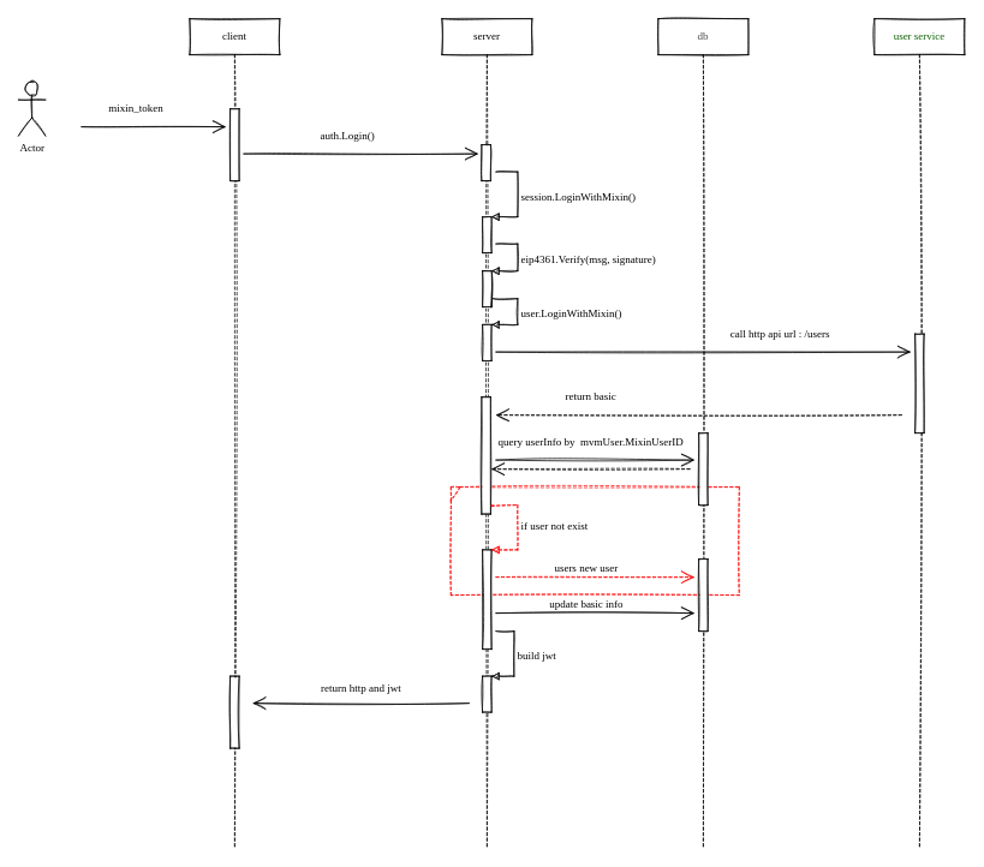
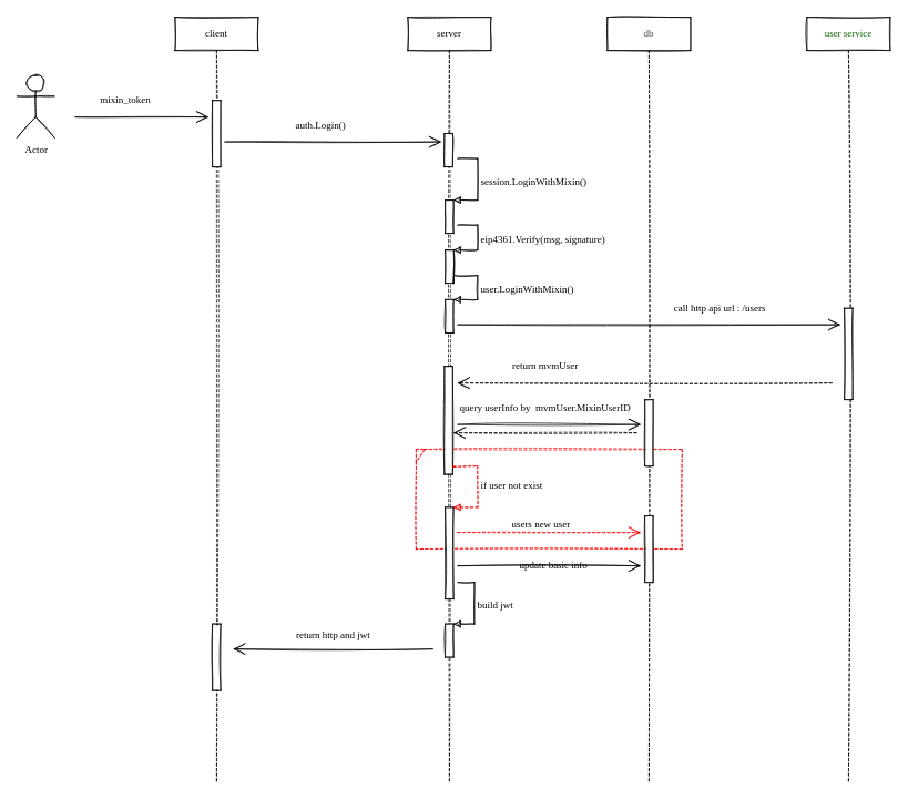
  <mxCell id="0" />
  <mxCell id="1" parent="0" />
  <mxCell id="2" value="" style="shape=umlFrame;whiteSpace=wrap;html=1;sketch=1;fontFamily=Comic Sans MS;fontSize=12;dashed=1;strokeColor=#FF0000;width=10;height=15;" parent="1" vertex="1"><mxGeometry x="500" y="540" width="320" height="120" as="geometry" /></mxCell>
  <mxCell id="3" value="client" style="shape=umlLifeline;perimeter=lifelinePerimeter;whiteSpace=wrap;html=1;container=1;collapsible=0;recursiveResize=0;outlineConnect=0;sketch=1;fontFamily=Comic Sans MS;" parent="1" vertex="1"><mxGeometry x="210" y="20" width="100" height="920" as="geometry" /></mxCell>
  <mxCell id="4" value="" style="html=1;points=[];perimeter=orthogonalPerimeter;sketch=1;fontFamily=Comic Sans MS;fontSize=12;" parent="3" vertex="1"><mxGeometry x="45" y="100" width="10" height="80" as="geometry" /></mxCell>
  <mxCell id="5" value="" style="html=1;points=[];perimeter=orthogonalPerimeter;sketch=1;fontFamily=Comic Sans MS;fontSize=12;strokeColor=#000000;" parent="3" vertex="1"><mxGeometry x="45" y="730" width="10" height="80" as="geometry" /></mxCell>
  <mxCell id="6" value="server" style="shape=umlLifeline;perimeter=lifelinePerimeter;whiteSpace=wrap;html=1;container=1;collapsible=0;recursiveResize=0;outlineConnect=0;sketch=1;fontFamily=Comic Sans MS;" parent="1" vertex="1"><mxGeometry x="490" y="20" width="100" height="920" as="geometry" /></mxCell>
  <mxCell id="7" value="" style="html=1;points=[];perimeter=orthogonalPerimeter;sketch=1;fontFamily=Comic Sans MS;fontSize=12;" parent="6" vertex="1"><mxGeometry x="44" y="140" width="10" height="40" as="geometry" /></mxCell>
  <mxCell id="8" value="" style="html=1;points=[];perimeter=orthogonalPerimeter;sketch=1;fontFamily=Comic Sans MS;fontSize=12;" parent="6" vertex="1"><mxGeometry x="45" y="280" width="10" height="40" as="geometry" /></mxCell>
  <mxCell id="9" value="eip4361.Verify(msg, signature)" style="edgeStyle=orthogonalEdgeStyle;html=1;align=left;spacingLeft=2;endArrow=block;rounded=0;entryX=1;entryY=0;sketch=1;fontFamily=Comic Sans MS;fontSize=12;" parent="6" target="8" edge="1"><mxGeometry x="0.013" relative="1" as="geometry"><mxPoint x="60" y="250" as="sourcePoint" /><Array as="points"><mxPoint x="60" y="250" /><mxPoint x="84" y="250" /><mxPoint x="84" y="280" /></Array><mxPoint as="offset" /></mxGeometry></mxCell>
  <mxCell id="10" value="" style="html=1;points=[];perimeter=orthogonalPerimeter;sketch=1;fontFamily=Comic Sans MS;fontSize=12;" parent="6" vertex="1"><mxGeometry x="45" y="339.68" width="10" height="40" as="geometry" /></mxCell>
  <mxCell id="11" value="user.LoginWithMixin()" style="edgeStyle=orthogonalEdgeStyle;html=1;align=left;spacingLeft=2;endArrow=block;rounded=0;entryX=1;entryY=0;sketch=1;fontFamily=Comic Sans MS;fontSize=12;exitX=1.18;exitY=0.77;exitDx=0;exitDy=0;exitPerimeter=0;" parent="6" source="8" target="10" edge="1"><mxGeometry x="0.013" relative="1" as="geometry"><mxPoint x="55" y="270.0" as="sourcePoint" /><Array as="points"><mxPoint x="84" y="311" /><mxPoint x="84" y="340" /></Array><mxPoint as="offset" /></mxGeometry></mxCell>
  <mxCell id="12" value="" style="html=1;points=[];perimeter=orthogonalPerimeter;sketch=1;fontFamily=Comic Sans MS;fontSize=12;" parent="6" vertex="1"><mxGeometry x="44" y="420" width="10" height="130" as="geometry" /></mxCell>
  <mxCell id="13" value="" style="html=1;points=[];perimeter=orthogonalPerimeter;sketch=1;fontFamily=Comic Sans MS;fontSize=12;" parent="6" vertex="1"><mxGeometry x="45" y="589.68" width="10" height="110.32" as="geometry" /></mxCell>
  <mxCell id="14" value="if user not exist" style="edgeStyle=orthogonalEdgeStyle;html=1;align=left;spacingLeft=2;endArrow=block;rounded=0;entryX=1;entryY=0;sketch=1;fontFamily=Comic Sans MS;fontSize=12;exitX=1.18;exitY=0.77;exitDx=0;exitDy=0;exitPerimeter=0;dashed=1;strokeColor=#FF0000;" parent="6" target="13" edge="1"><mxGeometry x="0.013" relative="1" as="geometry"><mxPoint x="56.8" y="540.8" as="sourcePoint" /><Array as="points"><mxPoint x="55" y="541" /><mxPoint x="84" y="540" /><mxPoint x="84" y="590" /></Array><mxPoint as="offset" /></mxGeometry></mxCell>
  <mxCell id="15" value="" style="html=1;points=[];perimeter=orthogonalPerimeter;sketch=1;fontFamily=Comic Sans MS;fontSize=12;strokeColor=#000000;" parent="6" vertex="1"><mxGeometry x="45" y="730" width="10" height="40" as="geometry" /></mxCell>
  <mxCell id="16" value="build jwt" style="edgeStyle=orthogonalEdgeStyle;html=1;align=left;spacingLeft=2;endArrow=block;rounded=0;entryX=1;entryY=0;sketch=1;fontFamily=Comic Sans MS;fontSize=12;strokeColor=#000000;" parent="6" target="15" edge="1"><mxGeometry relative="1" as="geometry"><mxPoint x="60" y="680" as="sourcePoint" /><Array as="points"><mxPoint x="60" y="680" /><mxPoint x="80" y="680" /><mxPoint x="80" y="730" /></Array></mxGeometry></mxCell>
  <mxCell id="17" value="" style="html=1;points=[];perimeter=orthogonalPerimeter;sketch=1;fontFamily=Comic Sans MS;fontSize=12;" vertex="1" parent="6"><mxGeometry x="45" y="280" width="10" height="40" as="geometry" /></mxCell>
  <mxCell id="18" value="session.LoginWithMixin()" style="edgeStyle=orthogonalEdgeStyle;html=1;align=left;spacingLeft=2;endArrow=block;rounded=0;entryX=1;entryY=0;sketch=1;fontFamily=Comic Sans MS;fontSize=12;" edge="1" parent="6"><mxGeometry x="0.013" relative="1" as="geometry"><mxPoint x="60" y="170" as="sourcePoint" /><Array as="points"><mxPoint x="60" y="170" /><mxPoint x="84" y="170" /><mxPoint x="84" y="220" /></Array><mxPoint as="offset" /><mxPoint x="55" y="220" as="targetPoint" /></mxGeometry></mxCell>
  <mxCell id="19" value="" style="html=1;points=[];perimeter=orthogonalPerimeter;sketch=1;fontFamily=Comic Sans MS;fontSize=12;" vertex="1" parent="6"><mxGeometry x="45" y="220" width="10" height="40" as="geometry" /></mxCell>
  <mxCell id="20" value="&lt;span style=&quot;color: rgba(60 , 60 , 67 , 0.92) ; text-align: left ; background-color: rgb(255 , 255 , 255)&quot;&gt;&lt;font style=&quot;font-size: 12px&quot;&gt;db&lt;/font&gt;&lt;/span&gt;" style="shape=umlLifeline;perimeter=lifelinePerimeter;whiteSpace=wrap;html=1;container=1;collapsible=0;recursiveResize=0;outlineConnect=0;sketch=1;fontFamily=Comic Sans MS;" parent="1" vertex="1"><mxGeometry x="730" y="20" width="100" height="920" as="geometry" /></mxCell>
  <mxCell id="21" value="" style="html=1;points=[];perimeter=orthogonalPerimeter;sketch=1;fontFamily=Comic Sans MS;fontSize=12;" parent="20" vertex="1"><mxGeometry x="45" y="460" width="10" height="80" as="geometry" /></mxCell>
  <mxCell id="22" value="" style="html=1;points=[];perimeter=orthogonalPerimeter;sketch=1;fontFamily=Comic Sans MS;fontSize=12;" parent="20" vertex="1"><mxGeometry x="45" y="600.0" width="10" height="80" as="geometry" /></mxCell>
- <mxCell id="23" value="Actor" style="shape=umlActor;verticalLabelPosition=bottom;verticalAlign=top;html=1;sketch=1;fontFamily=Comic Sans MS;fontSize=12;" parent="1" vertex="1"><mxGeometry x="20" y="90" width="30" height="60" as="geometry" /></mxCell>
+ <mxCell id="23" value="Actor" style="shape=umlActor;verticalLabelPosition=bottom;verticalAlign=top;html=1;sketch=1;fontFamily=Comic Sans MS;fontSize=12;" parent="1" vertex="1"><mxGeometry x="20" y="90" width="45" height="75" as="geometry" /></mxCell>
  <mxCell id="24" value="&lt;div style=&quot;text-align: left&quot;&gt;&lt;font color=&quot;rgba(60, 60, 67, 0.922)&quot;&gt;&lt;span style=&quot;background-color: rgb(255 , 255 , 255)&quot;&gt;user service&lt;/span&gt;&lt;/font&gt;&lt;/div&gt;" style="shape=umlLifeline;perimeter=lifelinePerimeter;whiteSpace=wrap;html=1;container=1;collapsible=0;recursiveResize=0;outlineConnect=0;sketch=1;fontFamily=Comic Sans MS;" parent="1" vertex="1"><mxGeometry x="970" y="20" width="100" height="920" as="geometry" /></mxCell>
  <mxCell id="25" value="" style="html=1;points=[];perimeter=orthogonalPerimeter;sketch=1;fontFamily=Comic Sans MS;fontSize=12;" parent="24" vertex="1"><mxGeometry x="45" y="350" width="10" height="110" as="geometry" /></mxCell>
  <mxCell id="26" value="" style="endArrow=open;endFill=1;endSize=12;html=1;rounded=0;fontFamily=Comic Sans MS;fontSize=12;sketch=1;" parent="1" edge="1"><mxGeometry width="160" relative="1" as="geometry"><mxPoint x="90" y="140" as="sourcePoint" /><mxPoint x="250" y="140" as="targetPoint" /></mxGeometry></mxCell>
  <mxCell id="27" value="mixin_token" style="text;html=1;resizable=0;autosize=1;align=center;verticalAlign=middle;points=[];fillColor=none;strokeColor=none;rounded=0;sketch=1;fontFamily=Comic Sans MS;fontSize=12;" parent="1" vertex="1"><mxGeometry x="110" y="110" width="80" height="20" as="geometry" /></mxCell>
  <mxCell id="28" value="" style="endArrow=open;endFill=1;endSize=12;html=1;rounded=0;fontFamily=Comic Sans MS;fontSize=12;sketch=1;" parent="1" edge="1"><mxGeometry width="160" relative="1" as="geometry"><mxPoint x="270" y="170" as="sourcePoint" /><mxPoint x="530" y="170" as="targetPoint" /></mxGeometry></mxCell>
  <mxCell id="29" value="auth.Login()" style="text;html=1;resizable=0;autosize=1;align=center;verticalAlign=middle;points=[];fillColor=none;strokeColor=none;rounded=0;sketch=1;fontFamily=Comic Sans MS;fontSize=12;" parent="1" vertex="1"><mxGeometry x="345" y="140" width="80" height="20" as="geometry" /></mxCell>
  <mxCell id="30" value="" style="endArrow=open;endFill=1;endSize=12;html=1;rounded=0;fontFamily=Comic Sans MS;fontSize=12;sketch=1;" parent="1" edge="1"><mxGeometry width="160" relative="1" as="geometry"><mxPoint x="550" y="390" as="sourcePoint" /><mxPoint x="1010" y="390" as="targetPoint" /></mxGeometry></mxCell>
  <mxCell id="31" value="call http api url : /users" style="text;html=1;resizable=0;autosize=1;align=center;verticalAlign=middle;points=[];fillColor=none;strokeColor=none;rounded=0;sketch=1;fontFamily=Comic Sans MS;fontSize=12;" parent="1" vertex="1"><mxGeometry x="790" y="360" width="150" height="20" as="geometry" /></mxCell>
  <mxCell id="32" value="" style="endArrow=open;endFill=1;endSize=12;html=1;rounded=0;fontFamily=Comic Sans MS;fontSize=12;sketch=1;dashed=1;" parent="1" edge="1"><mxGeometry width="160" relative="1" as="geometry"><mxPoint x="1000" y="460" as="sourcePoint" /><mxPoint x="550" y="460" as="targetPoint" /></mxGeometry></mxCell>
- <mxCell id="33" value="return basic" style="text;html=1;resizable=0;autosize=1;align=center;verticalAlign=middle;points=[];fillColor=none;strokeColor=none;rounded=0;sketch=1;fontFamily=Comic Sans MS;fontSize=12;" parent="1" vertex="1"><mxGeometry x="600" y="430" width="110" height="20" as="geometry" /></mxCell>
+ <mxCell id="33" value="return mvmUser" style="text;html=1;resizable=0;autosize=1;align=center;verticalAlign=middle;points=[];fillColor=none;strokeColor=none;rounded=0;sketch=1;fontFamily=Comic Sans MS;fontSize=12;" parent="1" vertex="1"><mxGeometry x="600" y="430" width="110" height="20" as="geometry" /></mxCell>
  <mxCell id="34" value="" style="endArrow=open;endFill=1;endSize=12;html=1;rounded=0;fontFamily=Comic Sans MS;fontSize=12;sketch=1;" parent="1" edge="1"><mxGeometry width="160" relative="1" as="geometry"><mxPoint x="550" y="510" as="sourcePoint" /><mxPoint x="770" y="510" as="targetPoint" /></mxGeometry></mxCell>
  <mxCell id="35" value="query userInfo by&amp;nbsp; mvmUser.MixinUserID" style="text;html=1;resizable=0;autosize=1;align=center;verticalAlign=middle;points=[];fillColor=none;strokeColor=none;rounded=0;sketch=1;fontFamily=Comic Sans MS;fontSize=12;" parent="1" vertex="1"><mxGeometry x="530" y="480" width="250" height="20" as="geometry" /></mxCell>
  <mxCell id="36" value="" style="endArrow=open;endFill=1;endSize=12;html=1;rounded=0;fontFamily=Comic Sans MS;fontSize=12;sketch=1;dashed=1;" parent="1" edge="1"><mxGeometry width="160" relative="1" as="geometry"><mxPoint x="765" y="520" as="sourcePoint" /><mxPoint x="545" y="520" as="targetPoint" /></mxGeometry></mxCell>
  <mxCell id="37" value="" style="endArrow=open;endFill=1;endSize=12;html=1;rounded=0;fontFamily=Comic Sans MS;fontSize=12;sketch=1;dashed=1;strokeColor=#FF0000;" parent="1" edge="1"><mxGeometry width="160" relative="1" as="geometry"><mxPoint x="550" y="640" as="sourcePoint" /><mxPoint x="770" y="640" as="targetPoint" /></mxGeometry></mxCell>
  <mxCell id="38" value="users new user" style="text;html=1;resizable=0;autosize=1;align=center;verticalAlign=middle;points=[];fillColor=none;strokeColor=none;rounded=0;sketch=1;fontFamily=Comic Sans MS;fontSize=12;" parent="1" vertex="1"><mxGeometry x="595" y="620" width="110" height="20" as="geometry" /></mxCell>
  <mxCell id="39" value="" style="endArrow=open;endFill=1;endSize=12;html=1;rounded=0;fontFamily=Comic Sans MS;fontSize=12;sketch=1;" parent="1" edge="1"><mxGeometry width="160" relative="1" as="geometry"><mxPoint x="550" y="680" as="sourcePoint" /><mxPoint x="770" y="680" as="targetPoint" /></mxGeometry></mxCell>
- <mxCell id="40" value="update basic info" style="text;html=1;resizable=0;autosize=1;align=center;verticalAlign=middle;points=[];fillColor=none;strokeColor=none;rounded=0;sketch=1;fontFamily=Comic Sans MS;fontSize=12;" parent="1" vertex="1"><mxGeometry x="595" y="660" width="110" height="20" as="geometry" /></mxCell>
+ <mxCell id="40" value="update basic info" style="text;html=1;resizable=0;autosize=1;align=center;verticalAlign=middle;points=[];fillColor=none;strokeColor=none;rounded=0;sketch=1;fontFamily=Comic Sans MS;fontSize=12;" parent="1" vertex="1"><mxGeometry x="610" y="670" width="110" height="20" as="geometry" /></mxCell>
  <mxCell id="41" value="" style="endArrow=open;endFill=1;endSize=12;html=1;rounded=0;fontFamily=Comic Sans MS;fontSize=12;sketch=1;" parent="1" edge="1"><mxGeometry width="160" relative="1" as="geometry"><mxPoint x="520" y="780" as="sourcePoint" /><mxPoint x="280" y="780" as="targetPoint" /></mxGeometry></mxCell>
  <mxCell id="42" value="return http and jwt" style="text;html=1;resizable=0;autosize=1;align=center;verticalAlign=middle;points=[];fillColor=none;strokeColor=none;rounded=0;sketch=1;fontFamily=Comic Sans MS;fontSize=12;" parent="1" vertex="1"><mxGeometry x="325" y="753" width="150" height="20" as="geometry" /></mxCell>
